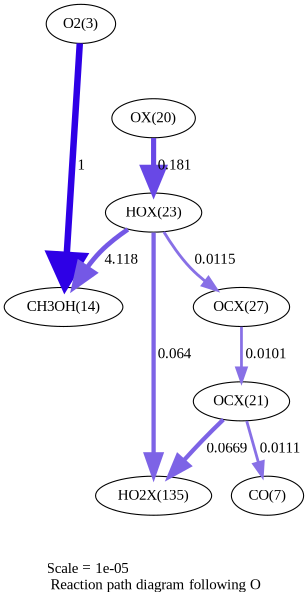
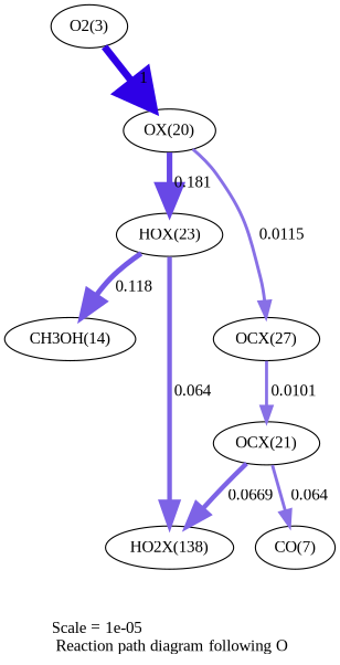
  digraph {
    fontname="Liberation Serif"
    label="Scale = 1e-05\l Reaction path diagram following O"
    node [fontname="Liberation Serif"]
    edge [arrowsize=1.98 color="0.7, 0.511, 0.9" fontname="Liberation Serif" penwidth=3.96]
    n1 [label="O2(3)"]
    n2 [label="OX(20)"]
    n3 [label="HOX(23)"]
    n4 [label="OCX(27)"]
-   n5 [label="HO2X(135)"]
+   n5 [label="HO2X(138)"]
    n6 [label="CH3OH(14)"]
    n7 [label="OCX(21)"]
    n8 [label="CO(7)"]
-   n1 -> n6 [arrowsize=3 color="0.7, 1.5, 0.9" label=" 1" penwidth=6]
+   n1 -> n2 [arrowsize=3 color="0.7, 1.5, 0.9" label=" 1" penwidth=6]
    n2 -> n3 [arrowsize=2.36 color="0.7, 0.685, 0.9" label=" 0.181" penwidth=4.73]
-   n3 -> n4 [arrowsize=1.31 label=" 0.0115" penwidth=2.63]
+   n2 -> n4 [arrowsize=1.31 label=" 0.0115" penwidth=2.63]
    n3 -> n5 [color="0.7, 0.567, 0.9" label=" 0.064"]
-   n3 -> n6 [arrowsize=2.19 color="0.7, 0.618, 0.9" label=" 4.118" penwidth=4.39]
+   n3 -> n6 [arrowsize=2.19 color="0.7, 0.618, 0.9" label=" 0.118" penwidth=4.39]
    n4 -> n7 [arrowsize=1.27 color="0.7, 0.51, 0.9" label=" 0.0101" penwidth=2.53]
    n7 -> n5 [color="0.7, 0.567, 0.9" label=" 0.0669"]
-   n7 -> n8 [arrowsize=1.3 label=" 0.0111" penwidth=2.6]
+   n7 -> n8 [arrowsize=1.3 label=" 0.064" penwidth=2.6]
  }
